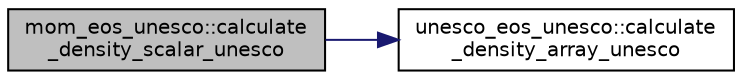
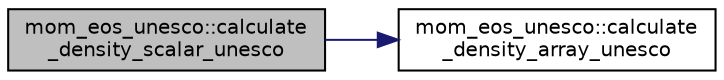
  digraph {
    rankdir=LR
    node [color=black fontname=Helvetica fontsize=10 shape=record style=filled]
    n1 [fillcolor=grey75 fontcolor=black height=0.2 label="mom_eos_unesco::calculate\l_density_scalar_unesco" width=0.4]
-   n2 [fillcolor=white height=0.2 label="unesco_eos_unesco::calculate\l_density_array_unesco" width=0.4]
+   n2 [fillcolor=white height=0.2 label="mom_eos_unesco::calculate\l_density_array_unesco" width=0.4]
    n1 -> n2 [color=midnightblue fontname=Helvetica fontsize=10 labelfontname=Helvetica labelfontsize=10 style=solid]
  }
